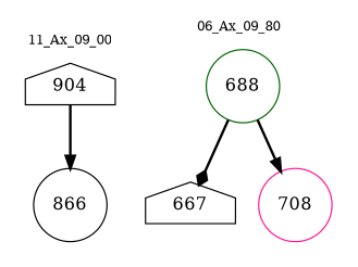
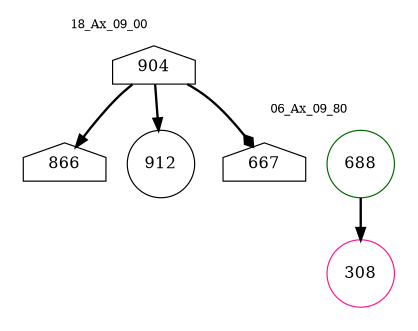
  digraph {
    node [color=black shape=circle]
    edge [arrowhead=normal color=black style=bold]
    n1 [label=904 shape=house]
-   n2 [label=866]
+   n2 [label=866 shape=house]
+   n3 [label=912]
    n4 [color=darkgreen label=688]
    n5 [label=667 shape=house]
-   n6 [color=deeppink label=708]
+   n6 [color=deeppink label=308]
    subgraph cluster_1 {
      color=white
      fontsize=10
-     label="11_Ax_09_00"
+     label="18_Ax_09_00"
      n1
      n2
+     n3
    }
    subgraph cluster_2 {
      color=white
      fontsize=10
      label="06_Ax_09_80"
      n4
      n5
      n6
    }
    n1 -> n2
-   n4 -> n5 [arrowhead=diamond]
+   n1 -> n3
+   n1 -> n5 [arrowhead=diamond]
    n4 -> n6
  }
